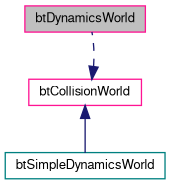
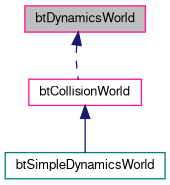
  digraph {
    node [color=deeppink fontname=FreeSans fontsize=10 shape=record]
    edge [color=midnightblue dir=back fontname=FreeSans fontsize=10 labelfontname=FreeSans labelfontsize=10]
    n1 [fillcolor=grey75 fontcolor=black height=0.2 label=btDynamicsWorld style=filled width=0.4]
    n2 [color=teal height=0.2 label=btSimpleDynamicsWorld width=0.4]
    n3 [height=0.2 label=btCollisionWorld width=0.4]
-   n3 -> n1 [style=dashed]
+   n1 -> n3 [style=dashed]
    n3 -> n2 [style=solid]
  }
